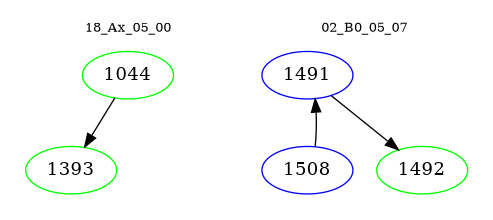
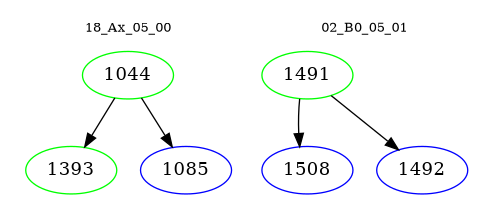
  digraph {
    node [color=green]
    edge [color=black]
    n1 [label=1044]
    n2 [label=1393]
-   n4 [color=blue label=1491]
+   n3 [color=blue label=1085]
+   n4 [label=1491]
    n5 [color=blue label=1508]
-   n6 [label=1492]
+   n6 [color=blue label=1492]
    subgraph cluster_1 {
      color=white
      fontsize=10
      label="18_Ax_05_00"
      n1
      n2
+     n3
    }
    subgraph cluster_2 {
      color=white
      fontsize=10
-     label="02_B0_05_07"
+     label="02_B0_05_01"
      n4
      n5
      n6
    }
    n1 -> n2
-   n5 -> n4
+   n1 -> n3
+   n4 -> n5
    n4 -> n6
  }
